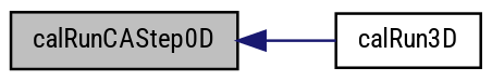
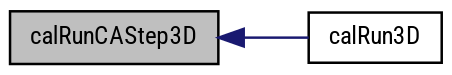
  digraph {
    rankdir=LR
    fontname="Roboto Condensed"
    node [color=black fontname="Roboto Condensed" fontsize=10 shape=record style=filled]
-   n1 [fillcolor=grey75 fontcolor=black height=0.2 label=calRunCAStep0D width=0.4]
+   n1 [fillcolor=grey75 fontcolor=black height=0.2 label=calRunCAStep3D width=0.4]
    n2 [fillcolor=white height=0.2 label=calRun3D width=0.4]
    n1 -> n2 [color=midnightblue dir=back fontname="Roboto Condensed" fontsize=10 labelfontname=Helvetica labelfontsize=10 style=solid]
  }
